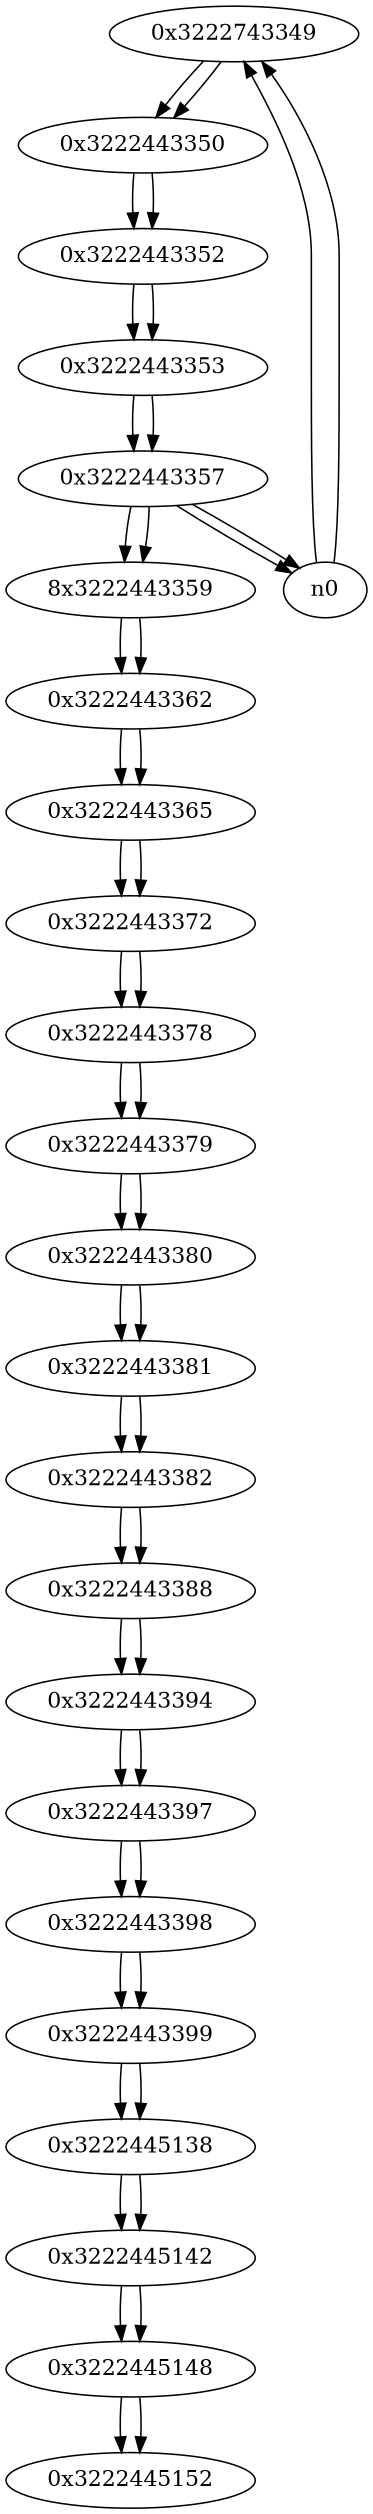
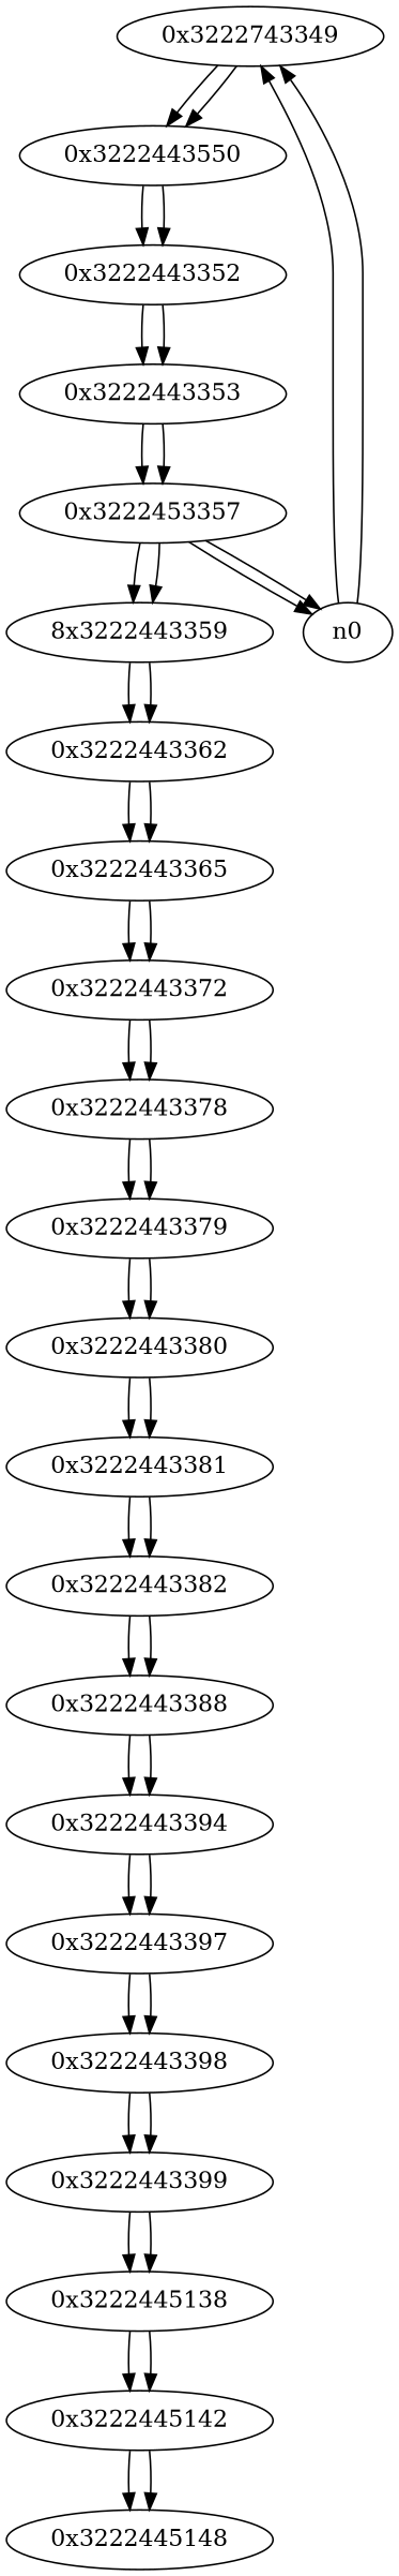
  digraph {
    n1 [label="0x3222743349"]
-   n2 [label="0x3222443350"]
+   n2 [label="0x3222443550"]
    n3 [label="0x3222443352"]
    n4 [label="0x3222443353"]
-   n5 [label="0x3222443357"]
+   n5 [label="0x3222453357"]
    n6 [label="8x3222443359"]
    n0
    n7 [label="0x3222443362"]
    n8 [label="0x3222443365"]
    n9 [label="0x3222443372"]
    n10 [label="0x3222443378"]
    n11 [label="0x3222443379"]
    n12 [label="0x3222443380"]
    n13 [label="0x3222443381"]
    n14 [label="0x3222443382"]
    n15 [label="0x3222443388"]
    n16 [label="0x3222443394"]
    n17 [label="0x3222443397"]
    n18 [label="0x3222443398"]
    n19 [label="0x3222443399"]
    n20 [label="0x3222445138"]
    n21 [label="0x3222445142"]
    n22 [label="0x3222445148"]
-   n23 [label="0x3222445152"]
    n1 -> n2
    n1 -> n2
    n2 -> n3
    n2 -> n3
    n3 -> n4
    n3 -> n4
    n4 -> n5
    n4 -> n5
    n5 -> n6
    n5 -> n6
    n5 -> n0
    n5 -> n0
    n6 -> n7
    n6 -> n7
    n0 -> n1
    n0 -> n1
    n7 -> n8
    n7 -> n8
    n8 -> n9
    n8 -> n9
    n9 -> n10
    n9 -> n10
    n10 -> n11
    n10 -> n11
    n11 -> n12
    n11 -> n12
    n12 -> n13
    n12 -> n13
    n13 -> n14
    n13 -> n14
    n14 -> n15
    n14 -> n15
    n15 -> n16
    n15 -> n16
    n16 -> n17
    n16 -> n17
    n17 -> n18
    n17 -> n18
    n18 -> n19
    n18 -> n19
    n19 -> n20
    n19 -> n20
    n20 -> n21
    n20 -> n21
    n21 -> n22
    n21 -> n22
-   n22 -> n23
-   n22 -> n23
  }
